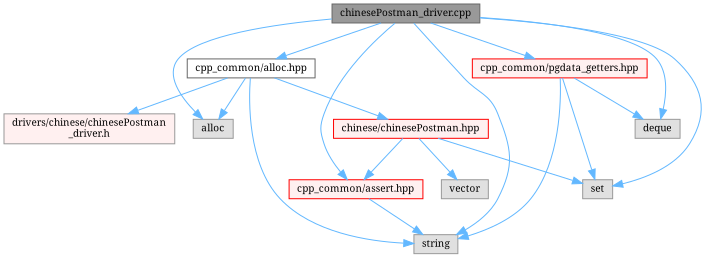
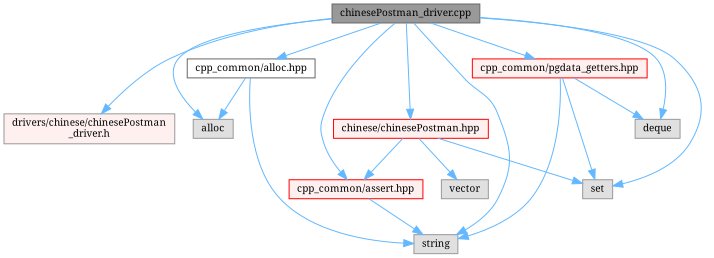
  digraph {
    fontname="Noto Serif"
    node [color=grey60 fillcolor="#E0E0E0" fontname="Noto Serif" fontsize=10 shape=box style=filled]
    edge [color=steelblue1 fontname="Noto Serif" fontsize=10 labelfontname=Helvetica labelfontsize=10 style=solid]
    n1 [color=gray40 fillcolor=grey60 fontcolor=black height=0.2 label="chinesePostman_driver.cpp" width=0.4]
    n2 [fillcolor="#FFF0F0" height=0.2 label="drivers/chinese/chinesePostman\l_driver.h" width=0.4]
    n3 [height=0.2 label=alloc width=0.4]
    n4 [height=0.2 label=deque width=0.4]
    n5 [height=0.2 label=set width=0.4]
    n6 [height=0.2 label=string width=0.4]
    n7 [color=red fillcolor="#FFF0F0" height=0.2 label="cpp_common/pgdata_getters.hpp" width=0.4]
    n8 [color=red fillcolor="#FFF0F0" height=0.2 label="chinese/chinesePostman.hpp" width=0.4]
    n9 [color=red fillcolor="#FFF0F0" height=0.2 label="cpp_common/assert.hpp" width=0.4]
    n10 [color=grey40 fillcolor=white height=0.2 label="cpp_common/alloc.hpp" width=0.4]
    n11 [height=0.2 label=vector width=0.4]
-   n10 -> n2
+   n1 -> n2
    n1 -> n3
    n1 -> n4
    n1 -> n5
    n1 -> n6
    n1 -> n7
-   n10 -> n8
+   n1 -> n8
    n1 -> n9
    n1 -> n10
    n7 -> n4
    n7 -> n5
    n7 -> n6
    n8 -> n5
    n8 -> n9
    n8 -> n11
    n9 -> n6
    n10 -> n3
    n10 -> n6
  }
